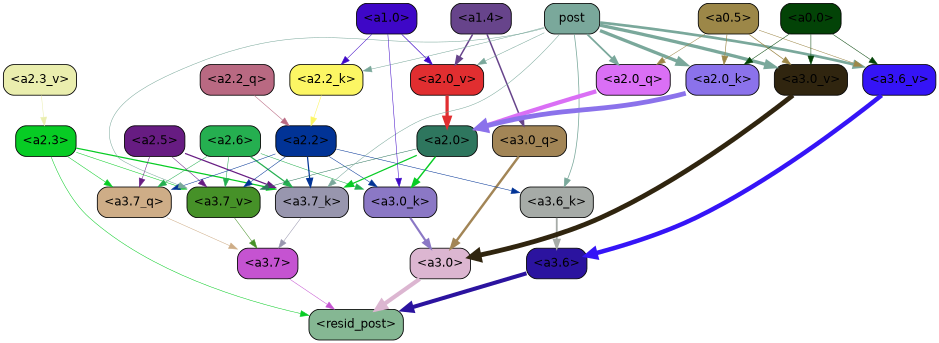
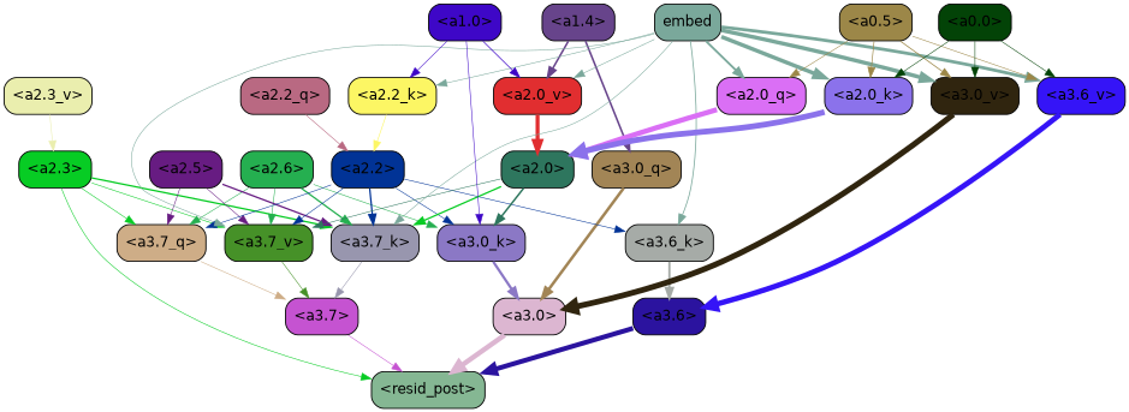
  strict digraph {
    splines=true
    node [color=black fontname=Helvetica shape=box style="filled, rounded"]
    edge [color="#7aa89b" penwidth=0.6]
    "<a3.7>" [fillcolor="#c553d1"]
    "<resid_post>" [fillcolor="#85b793"]
    "<a3.6>" [fillcolor="#2b139f"]
    "<a3.0>" [fillcolor="#dcb6d1"]
    "<a2.3>" [fillcolor="#07cc24"]
    "<a3.7_q>" [fillcolor="#cead87"]
    "<a3.7_k>" [fillcolor="#9896ae"]
    "<a3.7_v>" [fillcolor="#469128"]
    "<a3.0_q>" [fillcolor="#a28556"]
    "<a3.6_k>" [fillcolor="#a6aba7"]
    "<a3.0_k>" [fillcolor="#8b78c5"]
    "<a3.6_v>" [fillcolor="#3514f7"]
    "<a3.0_v>" [fillcolor="#30250f"]
    "<a2.6>" [fillcolor="#25af50"]
    "<a2.5>" [fillcolor="#671c82"]
    "<a2.2>" [fillcolor="#013396"]
    "<a2.0>" [fillcolor="#2e765e"]
    "<a1.4>" [fillcolor="#67448b"]
    "<a2.0_v>" [fillcolor="#e12e30"]
-   embed [fillcolor="#7aa89b" label=post]
+   embed [fillcolor="#7aa89b"]
    "<a2.0_q>" [fillcolor="#da6ff5"]
    "<a2.2_k>" [fillcolor="#fcf664"]
    "<a2.0_k>" [fillcolor="#8b72eb"]
    "<a1.0>" [fillcolor="#3e07c7"]
    "<a0.5>" [fillcolor="#9c8748"]
    "<a0.0>" [fillcolor="#034307"]
    "<a2.2_q>" [fillcolor="#b96982"]
    "<a2.3_v>" [fillcolor="#eaeeae"]
    "<a3.7>" -> "<resid_post>" [color="#c553d1"]
    "<a3.6>" -> "<resid_post>" [color="#2b139f" penwidth=4.746312499046326]
    "<a3.0>" -> "<resid_post>" [color="#dcb6d1" penwidth=4.896343111991882]
    "<a2.3>" -> "<resid_post>" [color="#07cc24"]
    "<a2.3>" -> "<a3.7_q>" [color="#07cc24"]
    "<a2.3>" -> "<a3.7_k>" [color="#07cc24" penwidth=1.467104621231556]
    "<a2.3>" -> "<a3.7_v>" [color="#07cc24"]
    "<a3.7_q>" -> "<a3.7>" [color="#cead87"]
    "<a3.7_k>" -> "<a3.7>" [color="#9896ae"]
    "<a3.7_v>" -> "<a3.7>" [color="#469128"]
    "<a3.0_q>" -> "<a3.0>" [color="#a28556" penwidth=2.870753765106201]
    "<a3.6_k>" -> "<a3.6>" [color="#a6aba7" penwidth=2.13908451795578]
    "<a3.0_k>" -> "<a3.0>" [color="#8b78c5" penwidth=2.520303964614868]
    "<a3.6_v>" -> "<a3.6>" [color="#3514f7" penwidth=5.297133803367615]
    "<a3.0_v>" -> "<a3.0>" [color="#30250f" penwidth=5.680712580680847]
    "<a2.6>" -> "<a3.7_q>" [color="#25af50"]
    "<a2.6>" -> "<a3.7_k>" [color="#25af50" penwidth=1.4453159049153328]
    "<a2.6>" -> "<a3.7_v>" [color="#25af50"]
    "<a2.6>" -> "<a3.0_k>" [color="#25af50"]
    "<a2.5>" -> "<a3.7_q>" [color="#671c82"]
    "<a2.5>" -> "<a3.7_k>" [color="#671c82" penwidth=1.4526091292500496]
    "<a2.5>" -> "<a3.7_v>" [color="#671c82"]
    "<a2.2>" -> "<a3.7_q>" [color="#013396"]
    "<a2.2>" -> "<a3.7_k>" [color="#013396" penwidth=1.4310357049107552]
    "<a2.2>" -> "<a3.7_v>" [color="#013396"]
    "<a2.2>" -> "<a3.6_k>" [color="#013396"]
    "<a2.2>" -> "<a3.0_k>" [color="#013396"]
    "<a2.0>" -> "<a3.7_k>" [color="#07cc24" penwidth=1.4314699843525887]
    "<a2.0>" -> "<a3.7_v>" [color="#2e765e"]
-   "<a2.0>" -> "<a3.0_k>" [color="#07cc24" penwidth=1.712992787361145]
+   "<a2.0>" -> "<a3.0_k>" [color="#2e765e" penwidth=1.712992787361145]
    "<a1.4>" -> "<a3.0_q>" [color="#67448b" penwidth=1.7808996737003326]
    "<a1.4>" -> "<a2.0_v>" [color="#67448b" penwidth=1.7603429555892944]
    "<a2.0_v>" -> "<a2.0>" [color="#e12e30" penwidth=3.8170836865901947]
    embed -> "<a3.7_k>"
    embed -> "<a3.7_v>"
    embed -> "<a3.6_k>" [penwidth=0.891706109046936]
    embed -> "<a3.6_v>" [penwidth=3.1766927242279053]
    embed -> "<a3.0_v>" [penwidth=3.9005755856633186]
    embed -> "<a2.0_v>"
    embed -> "<a2.0_q>" [penwidth=2.0810389518737793]
    embed -> "<a2.2_k>"
    embed -> "<a2.0_k>" [penwidth=3.8915770053863525]
    "<a2.0_q>" -> "<a2.0>" [color="#da6ff5" penwidth=5.017253503203392]
    "<a2.2_k>" -> "<a2.2>" [color="#fcf664" penwidth=0.6690489649772644]
    "<a2.0_k>" -> "<a2.0>" [color="#8b72eb" penwidth=5.656688302755356]
    "<a1.0>" -> "<a3.0_k>" [color="#3e07c7"]
    "<a1.0>" -> "<a2.0_v>" [color="#3e07c7" penwidth=0.7897878289222717]
    "<a1.0>" -> "<a2.2_k>" [color="#3e07c7"]
    "<a0.5>" -> "<a3.6_v>" [color="#9c8748"]
    "<a0.5>" -> "<a3.0_v>" [color="#9c8748" penwidth=0.8493617177009583]
    "<a0.5>" -> "<a2.0_q>" [color="#9c8748"]
    "<a0.5>" -> "<a2.0_k>" [color="#9c8748" penwidth=0.7482255101203918]
    "<a0.0>" -> "<a3.6_v>" [color="#034307"]
    "<a0.0>" -> "<a3.0_v>" [color="#034307"]
    "<a0.0>" -> "<a2.0_k>" [color="#034307"]
    "<a2.2_q>" -> "<a2.2>" [color="#b96982" penwidth=0.6449352353811264]
    "<a2.3_v>" -> "<a2.3>" [color="#eaeeae"]
  }
